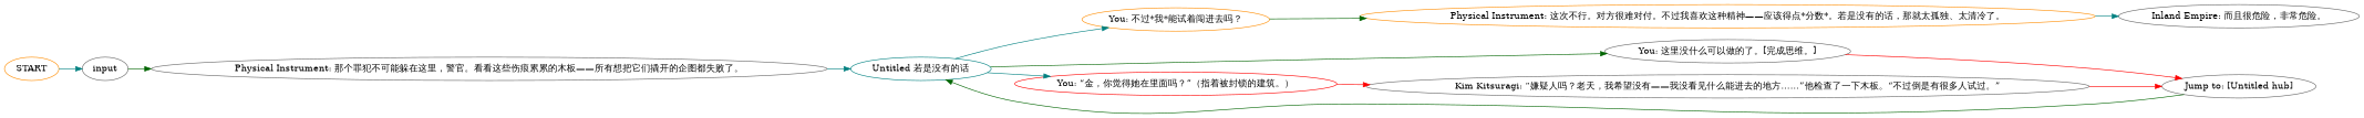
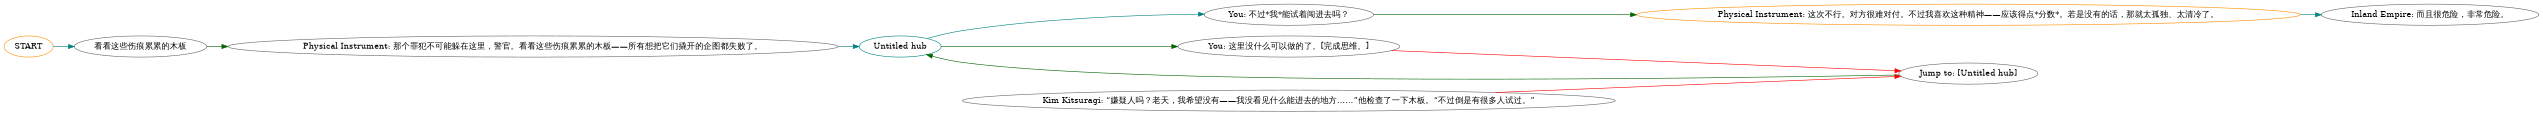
  digraph {
    fontname="DejaVu Serif"
    rankdir=LR
    node [color=gray40 fontname="DejaVu Serif"]
    edge [color=teal fontname="DejaVu Serif"]
    n1 [color=darkorange label=START]
-   n2 [label=input]
+   n2 [label="看看这些伤痕累累的木板"]
    n3 [label="Physical Instrument: 那个罪犯不可能躲在这里，警官。看看这些伤痕累累的木板——所有想把它们撬开的企图都失败了。"]
-   n4 [color=teal label="Untitled 若是没有的话"]
-   n5 [color=darkorange label="You: 不过*我*能试着闯进去吗？"]
+   n4 [color=teal label="Untitled hub"]
+   n5 [label="You: 不过*我*能试着闯进去吗？"]
    n6 [color=darkorange label="Physical Instrument: 这次不行。对方很难对付。不过我喜欢这种精神——应该得点*分数*。若是没有的话，那就太孤独、太清冷了。"]
    n7 [label="Inland Empire: 而且很危险，非常危险。"]
    n8 [label="Kim Kitsuragi: “嫌疑人吗？老天，我希望没有——我没看见什么能进去的地方……”他检查了一下木板。“不过倒是有很多人试过。”"]
    n9 [label="Jump to: [Untitled hub]"]
    n10 [label="You: 这里没什么可以做的了。[完成思维。]"]
-   n11 [color=red label="You: “金，你觉得她在里面吗？”（指着被封锁的建筑。）"]
    n1 -> n2
    n2 -> n3 [color=darkgreen]
    n3 -> n4
    n4 -> n5
    n4 -> n10 [color=darkgreen]
-   n4 -> n11
    n5 -> n6 [color=darkgreen]
    n6 -> n7
    n8 -> n9 [color=red]
    n9 -> n4 [color=darkgreen]
    n10 -> n9 [color=red]
-   n11 -> n8 [color=red]
  }
